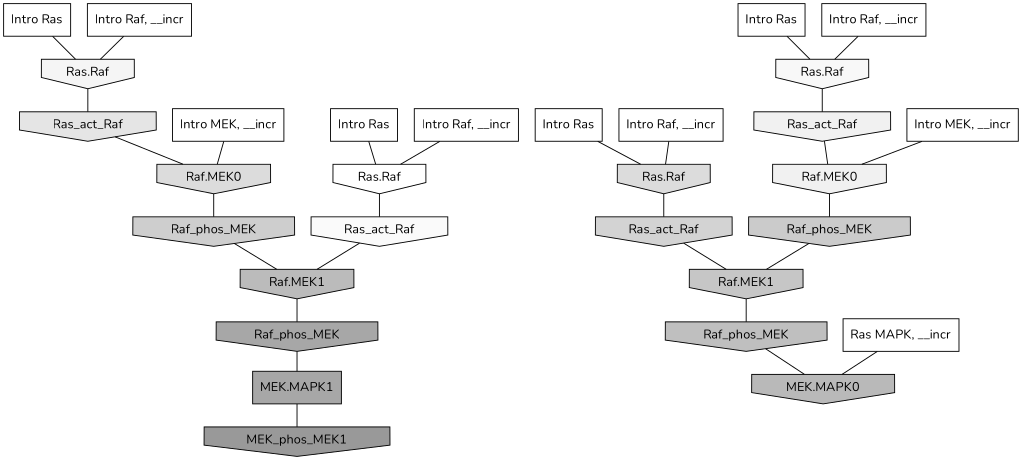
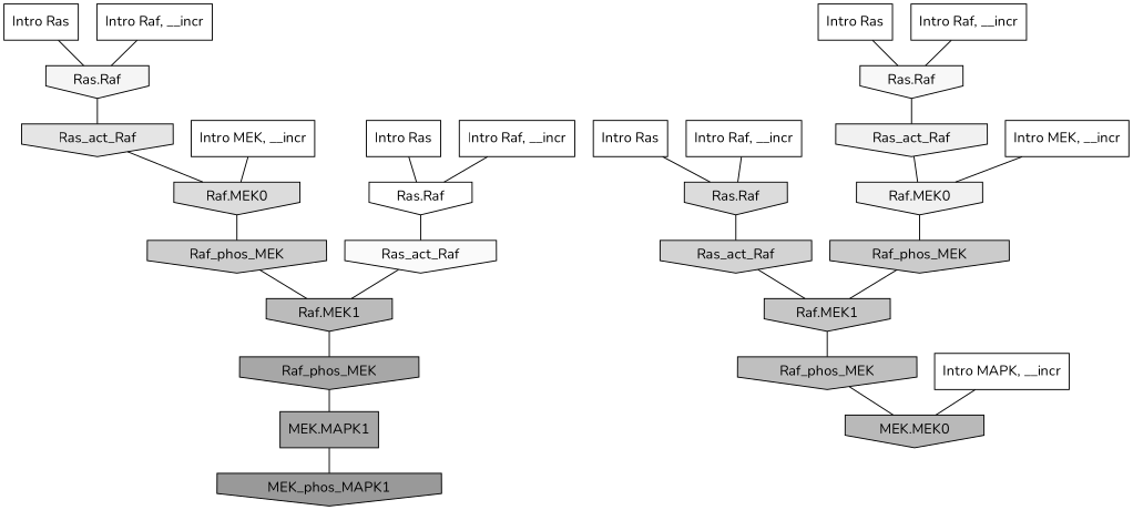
  digraph {
    fontname=Nunito
    rankdir=TB
    ranksep=0.30
    node [fillcolor="0.000 0.000 1.000" fontname=Nunito shape=invhouse style=filled]
    edge [color="0.000 0.000 0.000" dir=none fontname=Nunito]
    n1 [label="Intro Ras" shape=rectangle]
    n2 [fillcolor="0.000 0.000 0.960" label="Ras.Raf"]
    n3 [fillcolor="0.000 0.000 0.898" label=Ras_act_Raf]
    n4 [label="Intro Ras" shape=rectangle]
    n5 [fillcolor="0.000 0.000 0.863" label="Ras.Raf"]
    n6 [fillcolor="0.000 0.000 0.827" label=Ras_act_Raf]
    n7 [label="Intro Ras" shape=rectangle]
    n8 [fillcolor="0.000 0.000 0.970" label="Ras.Raf"]
    n9 [fillcolor="0.000 0.000 0.943" label=Ras_act_Raf]
    n10 [label="Intro Ras" shape=rectangle]
    n11 [label="Ras.Raf"]
    n12 [fillcolor="0.000 0.000 0.978" label=Ras_act_Raf]
    n13 [label="Intro Raf, __incr" shape=rectangle]
    n14 [label="Intro Raf, __incr" shape=rectangle]
    n15 [label="Intro Raf, __incr" shape=rectangle]
    n16 [label="Intro Raf, __incr" shape=rectangle]
    n17 [label="Intro MEK, __incr" shape=rectangle]
    n18 [fillcolor="0.000 0.000 0.943" label="Raf.MEK0"]
    n19 [fillcolor="0.000 0.000 0.794" label=Raf_phos_MEK]
    n20 [label="Intro MEK, __incr" shape=rectangle]
    n21 [fillcolor="0.000 0.000 0.860" label="Raf.MEK0"]
    n22 [fillcolor="0.000 0.000 0.806" label=Raf_phos_MEK]
-   n23 [label="Ras MAPK, __incr" shape=rectangle]
-   n24 [fillcolor="0.000 0.000 0.724" label="MEK.MAPK0"]
+   n23 [label="Intro MAPK, __incr" shape=rectangle]
+   n24 [fillcolor="0.000 0.000 0.724" label="MEK.MEK0"]
    n25 [fillcolor="0.000 0.000 0.734" label="Raf.MEK1"]
    n26 [fillcolor="0.000 0.000 0.656" label=Raf_phos_MEK]
    n27 [fillcolor="0.000 0.000 0.774" label="Raf.MEK1"]
    n28 [fillcolor="0.000 0.000 0.750" label=Raf_phos_MEK]
    n29 [fillcolor="0.000 0.000 0.653" label="MEK.MAPK1" shape=box]
-   n30 [fillcolor="0.000 0.000 0.600" label=MEK_phos_MEK1]
+   n30 [fillcolor="0.000 0.000 0.600" label=MEK_phos_MAPK1]
    n1 -> n2
    n2 -> n3
    n3 -> n21
    n4 -> n5
    n5 -> n6
    n6 -> n27
    n7 -> n8
    n8 -> n9
    n9 -> n18
    n10 -> n11
    n11 -> n12
    n12 -> n25
    n13 -> n11
    n14 -> n2
    n15 -> n5
    n16 -> n8
    n17 -> n18
    n18 -> n19
    n19 -> n27
    n20 -> n21
    n21 -> n22
    n22 -> n25
    n23 -> n24
    n25 -> n26
    n26 -> n29
    n27 -> n28
    n28 -> n24
    n29 -> n30
  }
